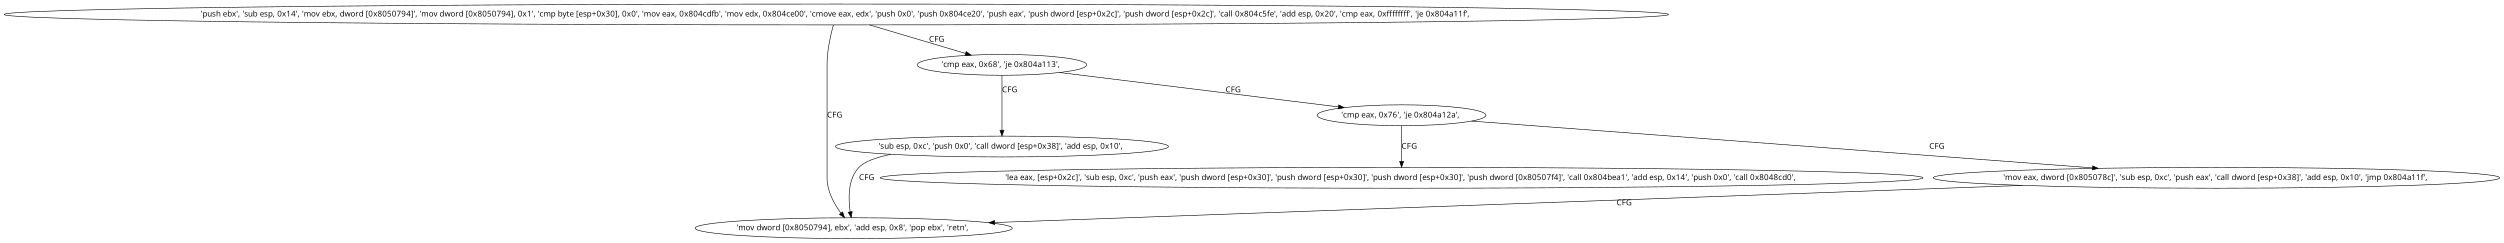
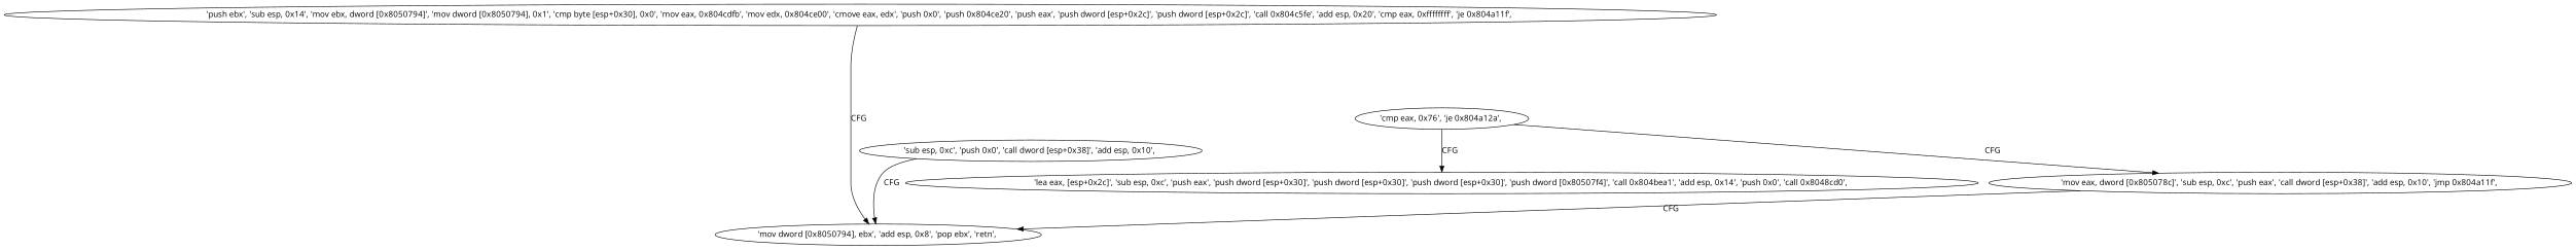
  digraph {
    fontname="Open Sans"
    node [fontname="Open Sans"]
    edge [fontname="Open Sans"]
    n1 [label="'push ebx', 'sub esp, 0x14', 'mov ebx, dword [0x8050794]', 'mov dword [0x8050794], 0x1', 'cmp byte [esp+0x30], 0x0', 'mov eax, 0x804cdfb', 'mov edx, 0x804ce00', 'cmove eax, edx', 'push 0x0', 'push 0x804ce20', 'push eax', 'push dword [esp+0x2c]', 'push dword [esp+0x2c]', 'call 0x804c5fe', 'add esp, 0x20', 'cmp eax, 0xffffffff', 'je 0x804a11f', "]
    n2 [label="'mov dword [0x8050794], ebx', 'add esp, 0x8', 'pop ebx', 'retn', "]
-   n3 [label="'cmp eax, 0x68', 'je 0x804a113', "]
    n4 [label="'sub esp, 0xc', 'push 0x0', 'call dword [esp+0x38]', 'add esp, 0x10', "]
    n5 [label="'cmp eax, 0x76', 'je 0x804a12a', "]
    n6 [label="'lea eax, [esp+0x2c]', 'sub esp, 0xc', 'push eax', 'push dword [esp+0x30]', 'push dword [esp+0x30]', 'push dword [esp+0x30]', 'push dword [0x80507f4]', 'call 0x804bea1', 'add esp, 0x14', 'push 0x0', 'call 0x8048cd0', "]
    n7 [label="'mov eax, dword [0x805078c]', 'sub esp, 0xc', 'push eax', 'call dword [esp+0x38]', 'add esp, 0x10', 'jmp 0x804a11f', "]
    n1 -> n2 [label=CFG]
-   n1 -> n3 [label=CFG]
-   n3 -> n4 [label=CFG]
-   n3 -> n5 [label=CFG]
    n4 -> n2 [label=CFG]
    n5 -> n6 [label=CFG]
    n5 -> n7 [label=CFG]
    n7 -> n2 [label=CFG]
  }
